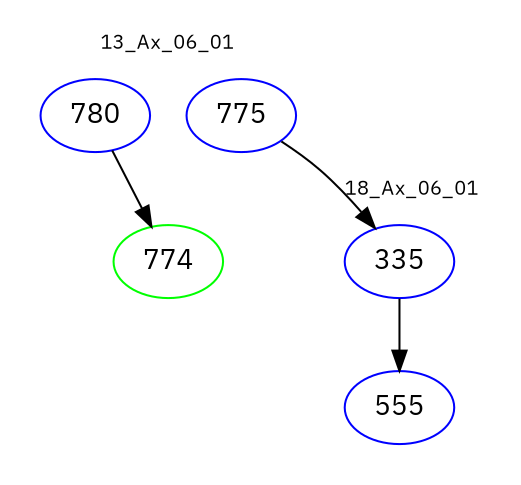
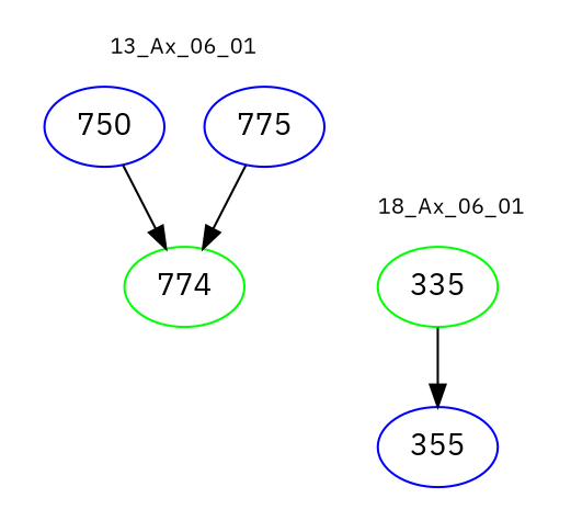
  digraph {
    fontname="IBM Plex Sans"
    node [color=blue fontname="IBM Plex Sans"]
    edge [color=black fontname="IBM Plex Sans"]
    n1 [label=775]
    n2 [color=green label=774]
-   n3 [label=780]
-   n4 [label=335]
-   n5 [label=555]
+   n3 [label=750]
+   n4 [color=green label=335]
+   n5 [label=355]
    subgraph cluster_1 {
      color=white
      fontsize=10
      label="13_Ax_06_01"
      n1
      n2
      n3
    }
    subgraph cluster_2 {
      color=white
      fontsize=10
      label="18_Ax_06_01"
      n4
      n5
    }
-   n1 -> n4
+   n1 -> n2
    n3 -> n2
    n4 -> n5
  }
